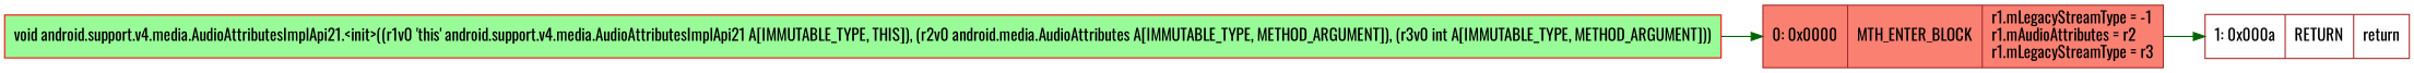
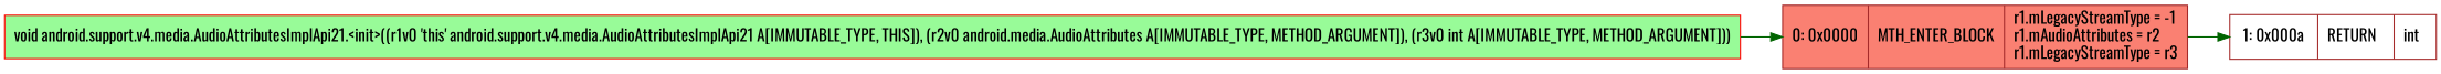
  digraph {
    rankdir=LR
    fontname=Oswald
    node [shape=record style=filled color=brown fontname=Oswald]
    edge [color=darkgreen fontname=Oswald]
    n1 [label="{0\:\ 0x0000|MTH_ENTER_BLOCK\l|r1.mLegacyStreamType = \-1\lr1.mAudioAttributes = r2\lr1.mLegacyStreamType = r3\l}" fillcolor=salmon]
-   n2 [label="{1\:\ 0x000a|RETURN\l|return\l}" fillcolor=white]
+   n2 [label="{1\:\ 0x000a|RETURN\l|int\l}" fillcolor=white]
    n3 [label="{void android.support.v4.media.AudioAttributesImplApi21.\<init\>((r1v0 'this' android.support.v4.media.AudioAttributesImplApi21 A[IMMUTABLE_TYPE, THIS]), (r2v0 android.media.AudioAttributes A[IMMUTABLE_TYPE, METHOD_ARGUMENT]), (r3v0 int A[IMMUTABLE_TYPE, METHOD_ARGUMENT])) }" fillcolor=palegreen color=red]
    n1 -> n2
    n3 -> n1
  }
